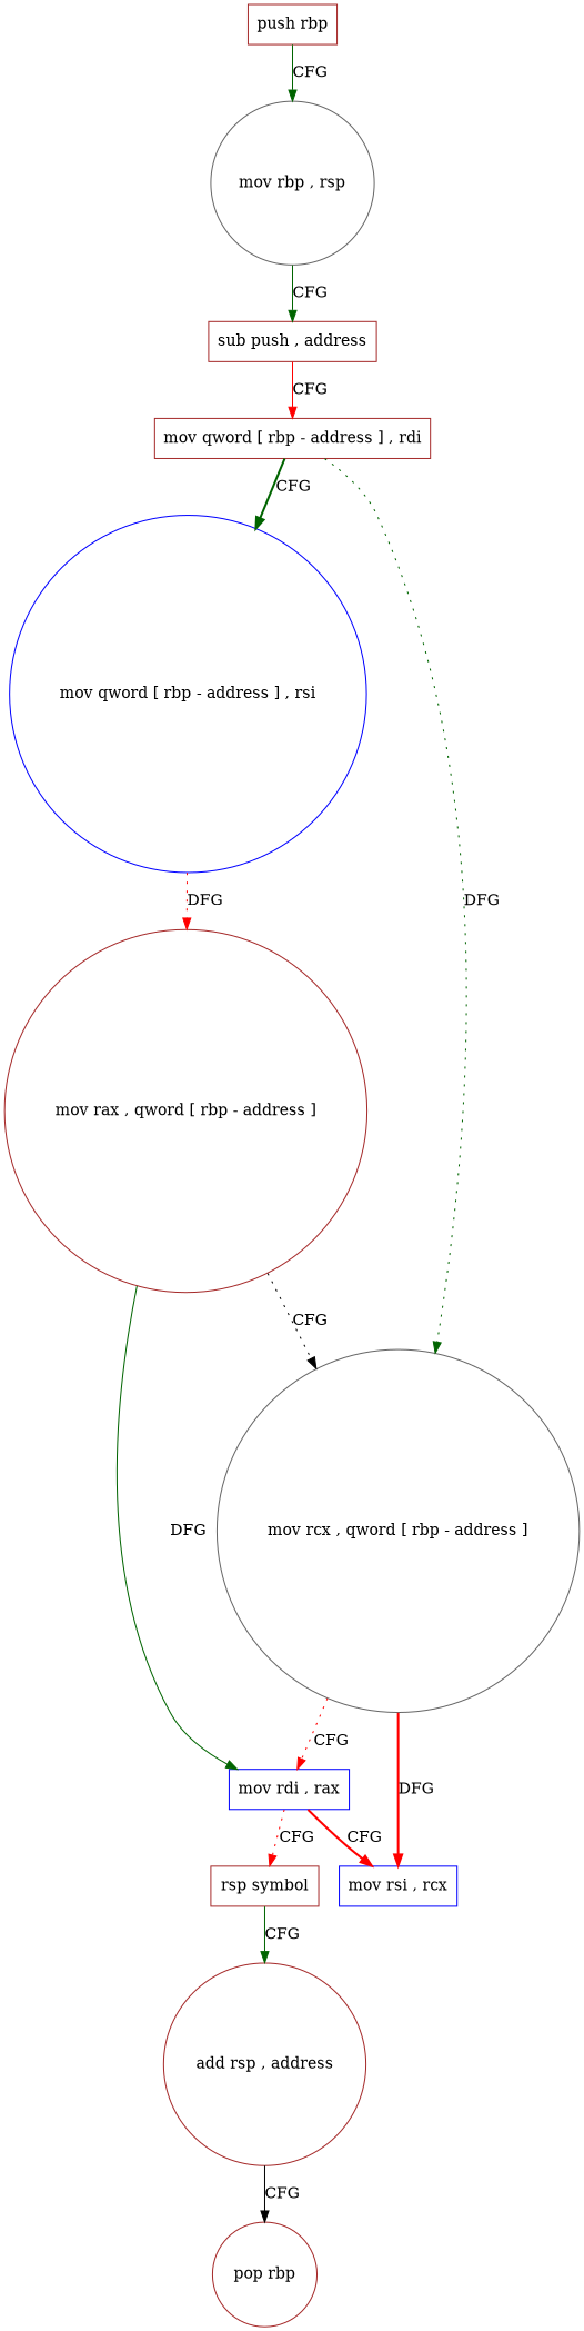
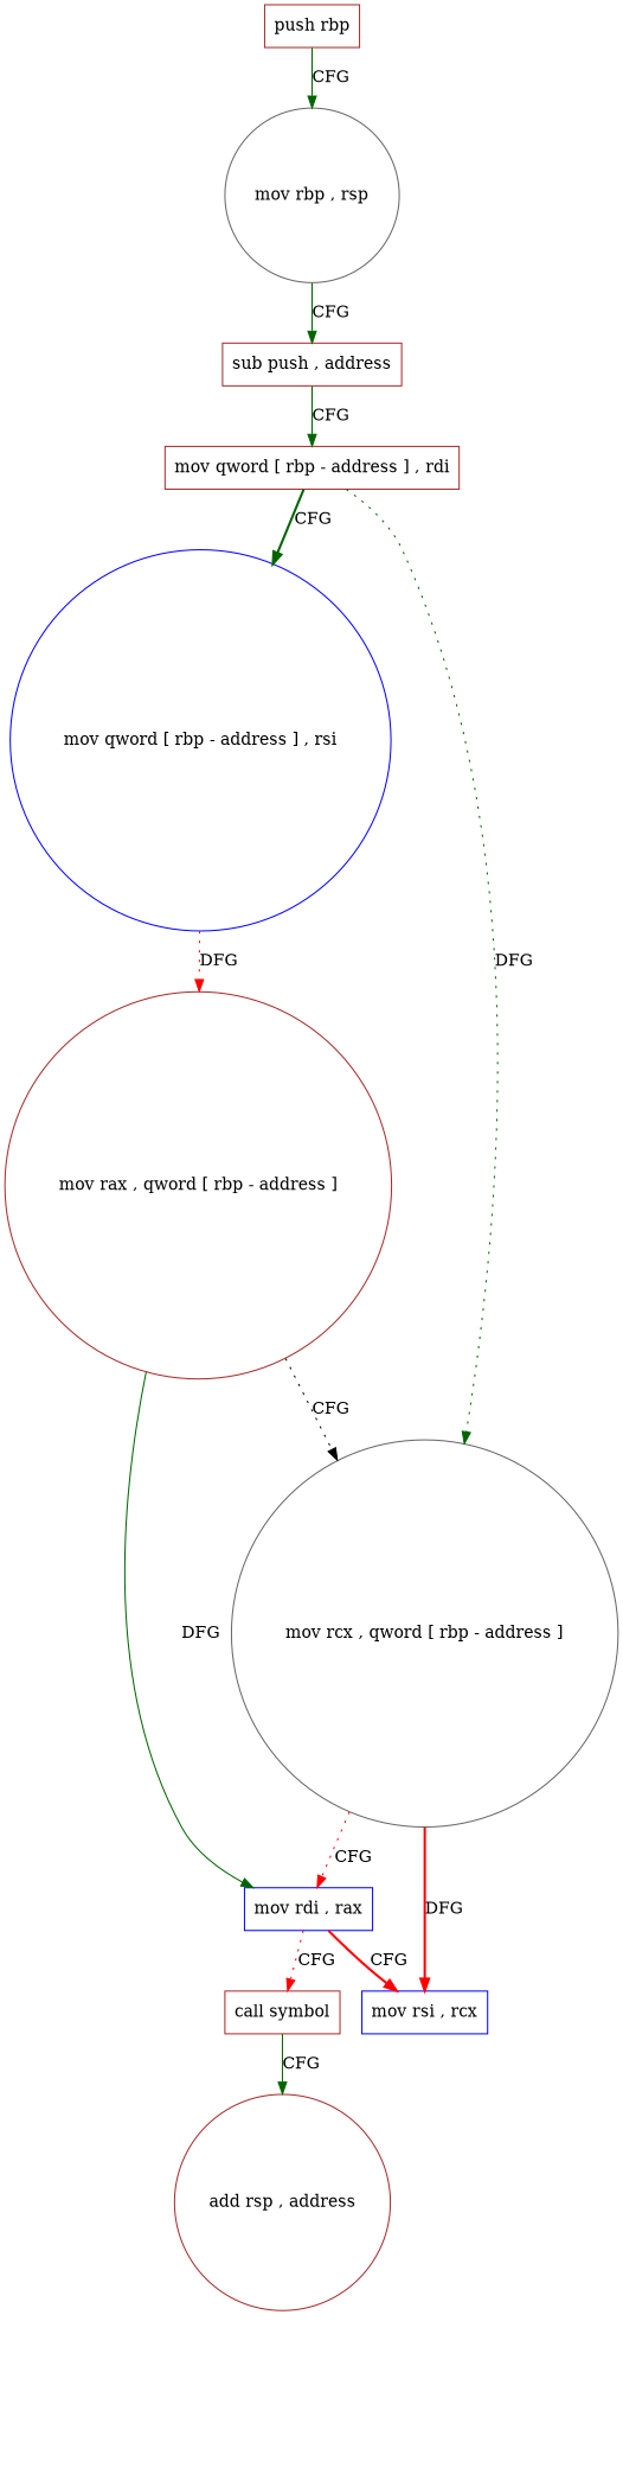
  digraph {
    node [color=brown shape=box]
    edge [color=darkgreen style=solid]
    n1 [label="push rbp"]
    n2 [color=gray40 label="mov rbp , rsp" shape=circle]
    n3 [label="sub push , address"]
    n4 [label="mov qword [ rbp - address ] , rdi"]
    n5 [color=blue label="mov qword [ rbp - address ] , rsi" shape=circle]
    n6 [color=gray40 label="mov rcx , qword [ rbp - address ]" shape=circle]
    n7 [label="mov rax , qword [ rbp - address ]" shape=circle]
    n8 [color=blue label="mov rdi , rax"]
    n9 [color=blue label="mov rsi , rcx"]
-   n10 [label="rsp symbol"]
+   n10 [label="call symbol"]
    n11 [label="add rsp , address" shape=circle]
-   n12 [label="pop rbp" shape=circle]
    n1 -> n2 [label=CFG]
    n2 -> n3 [label=CFG]
-   n3 -> n4 [color=red label=CFG]
+   n3 -> n4 [label=CFG]
    n4 -> n5 [label=CFG style=bold]
    n4 -> n6 [label=DFG style=dotted]
    n5 -> n7 [color=red label=DFG style=dotted]
    n6 -> n8 [color=red label=CFG style=dotted]
    n6 -> n9 [color=red label=DFG style=bold]
    n7 -> n6 [color=black label=CFG style=dotted]
    n7 -> n8 [label=DFG]
    n8 -> n9 [color=red label=CFG style=bold]
    n8 -> n10 [color=red label=CFG style=dotted]
    n10 -> n11 [label=CFG]
-   n11 -> n12 [color=black label=CFG]
  }
